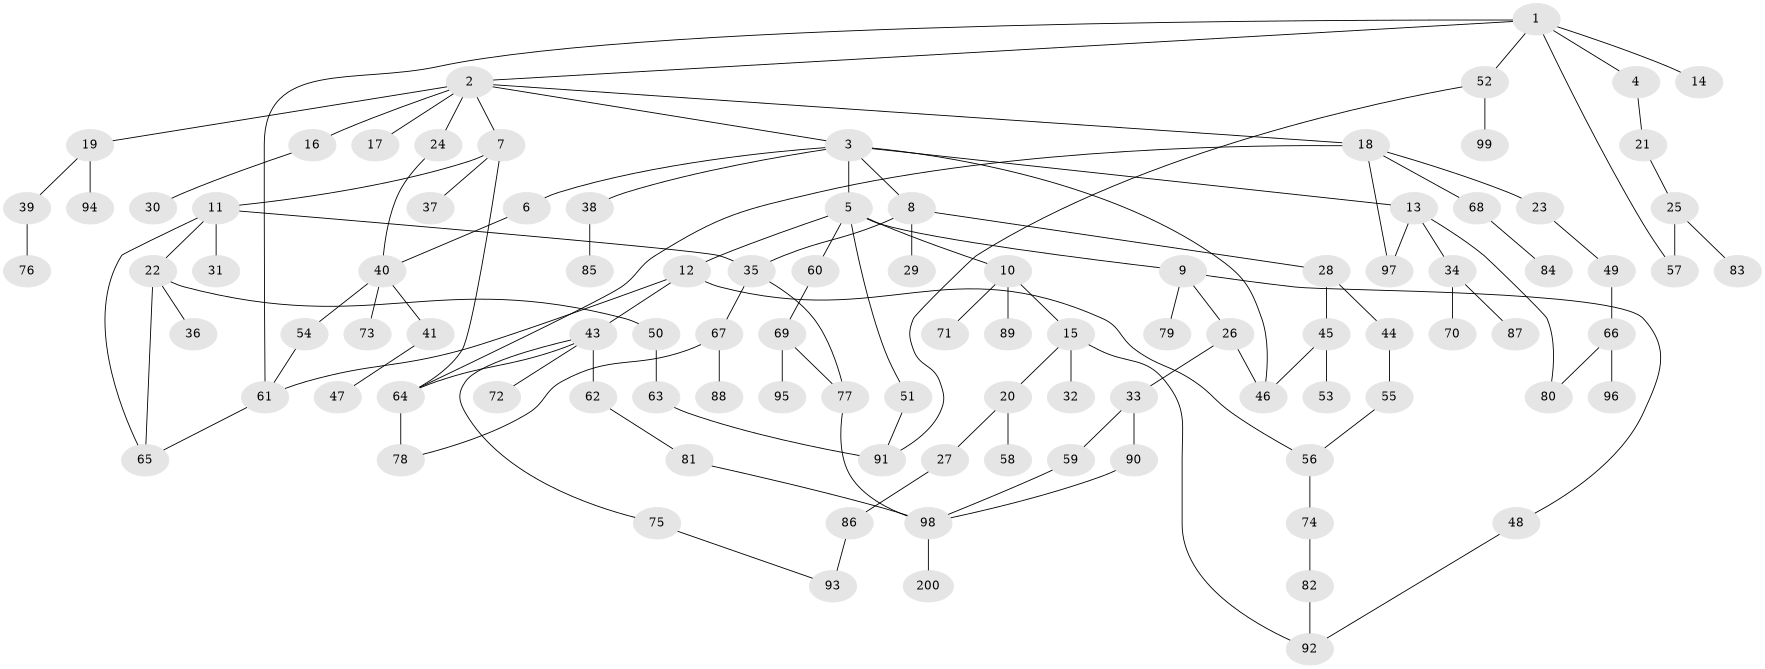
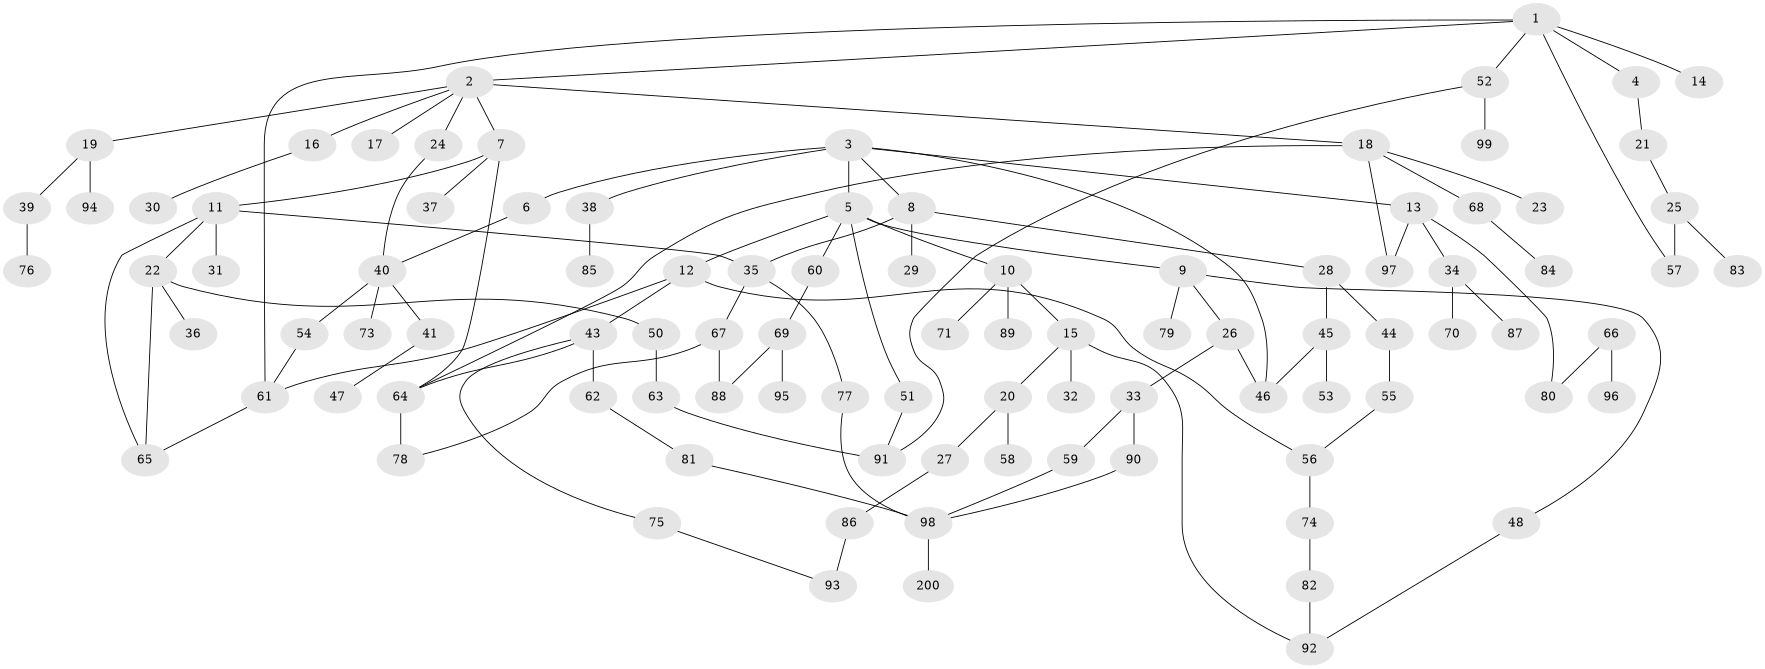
  graph {
    node [color=gray90 style=filled]
    1
    2
    4
    14
    52
    57
    61
    3
    7
    16
    17
    18
    19
    24
    21
    91
    99
    65
    5
    6
    8
    13
    38
    46
    11
    37
    64
    30
    97
    23
    68
    39
    94
    40
    9
    10
    12
    51
    60
    28
    29
    35
    34
    80
    85
    25
    26
    48
    79
    15
    71
    89
    43
    56
    69
    41
    54
    73
    22
    31
    78
    44
    45
    67
    77
    33
    92
    20
    32
    36
    50
    62
-   72
    75
    74
    70
    87
    27
    58
-   49
    84
    76
    86
    83
    63
    66
    59
    90
    93
    55
    53
    98
    88
    47
    81
    96
    82
    n98 [label=200]
    95
    1 -- 2
    1 -- 4
    1 -- 14
    1 -- 52
    1 -- 57
    1 -- 61
-   2 -- 3
    2 -- 7
    2 -- 16
    2 -- 17
    2 -- 18
    2 -- 19
    2 -- 24
    4 -- 21
    52 -- 91
    52 -- 99
    61 -- 65
    3 -- 5
    3 -- 6
    3 -- 8
    3 -- 13
    3 -- 38
    3 -- 46
    7 -- 11
    7 -- 37
    7 -- 64
    16 -- 30
    18 -- 64
    18 -- 97
    18 -- 23
    18 -- 68
    19 -- 39
    19 -- 94
    24 -- 40
    21 -- 25
    5 -- 9
    5 -- 10
    5 -- 12
    5 -- 51
    5 -- 60
    6 -- 40
    8 -- 28
    8 -- 29
    8 -- 35
    13 -- 97
    13 -- 34
    13 -- 80
    38 -- 85
    11 -- 65
    11 -- 35
    11 -- 22
    11 -- 31
    64 -- 78
-   23 -- 49
    68 -- 84
    39 -- 76
    40 -- 41
    40 -- 54
    40 -- 73
    9 -- 26
    9 -- 48
    9 -- 79
    10 -- 15
    10 -- 71
    10 -- 89
    12 -- 61
    12 -- 43
    12 -- 56
    51 -- 91
    60 -- 69
    28 -- 44
    28 -- 45
    35 -- 67
    35 -- 77
    34 -- 70
    34 -- 87
    25 -- 57
    25 -- 83
    26 -- 46
    26 -- 33
    48 -- 92
    15 -- 92
    15 -- 20
    15 -- 32
    43 -- 64
    43 -- 62
-   43 -- 72
    43 -- 75
    56 -- 74
-   69 -- 77
+   69 -- 88
    69 -- 95
    41 -- 47
    54 -- 61
    22 -- 65
    22 -- 36
    22 -- 50
    44 -- 55
    45 -- 46
    45 -- 53
    67 -- 78
    67 -- 88
    77 -- 98
    33 -- 59
    33 -- 90
    20 -- 27
    20 -- 58
    50 -- 63
    62 -- 81
    75 -- 93
    74 -- 82
    27 -- 86
-   49 -- 66
    86 -- 93
    63 -- 91
    66 -- 80
    66 -- 96
    59 -- 98
    90 -- 98
    55 -- 56
    98 -- n98
    81 -- 98
    82 -- 92
  }
